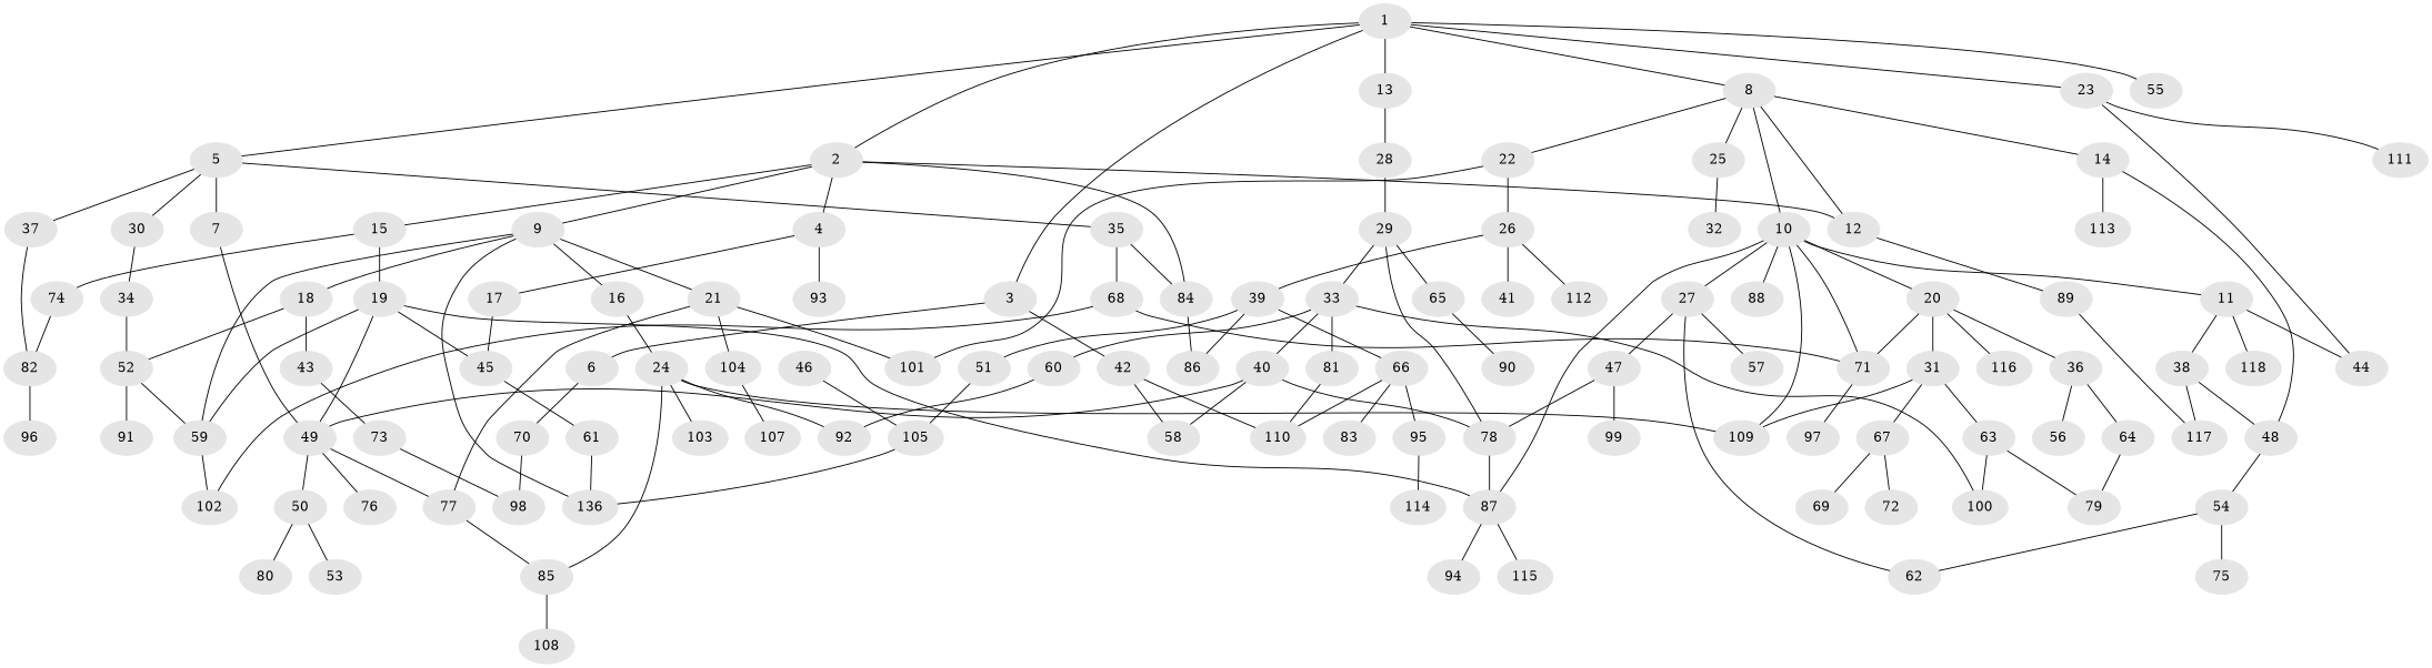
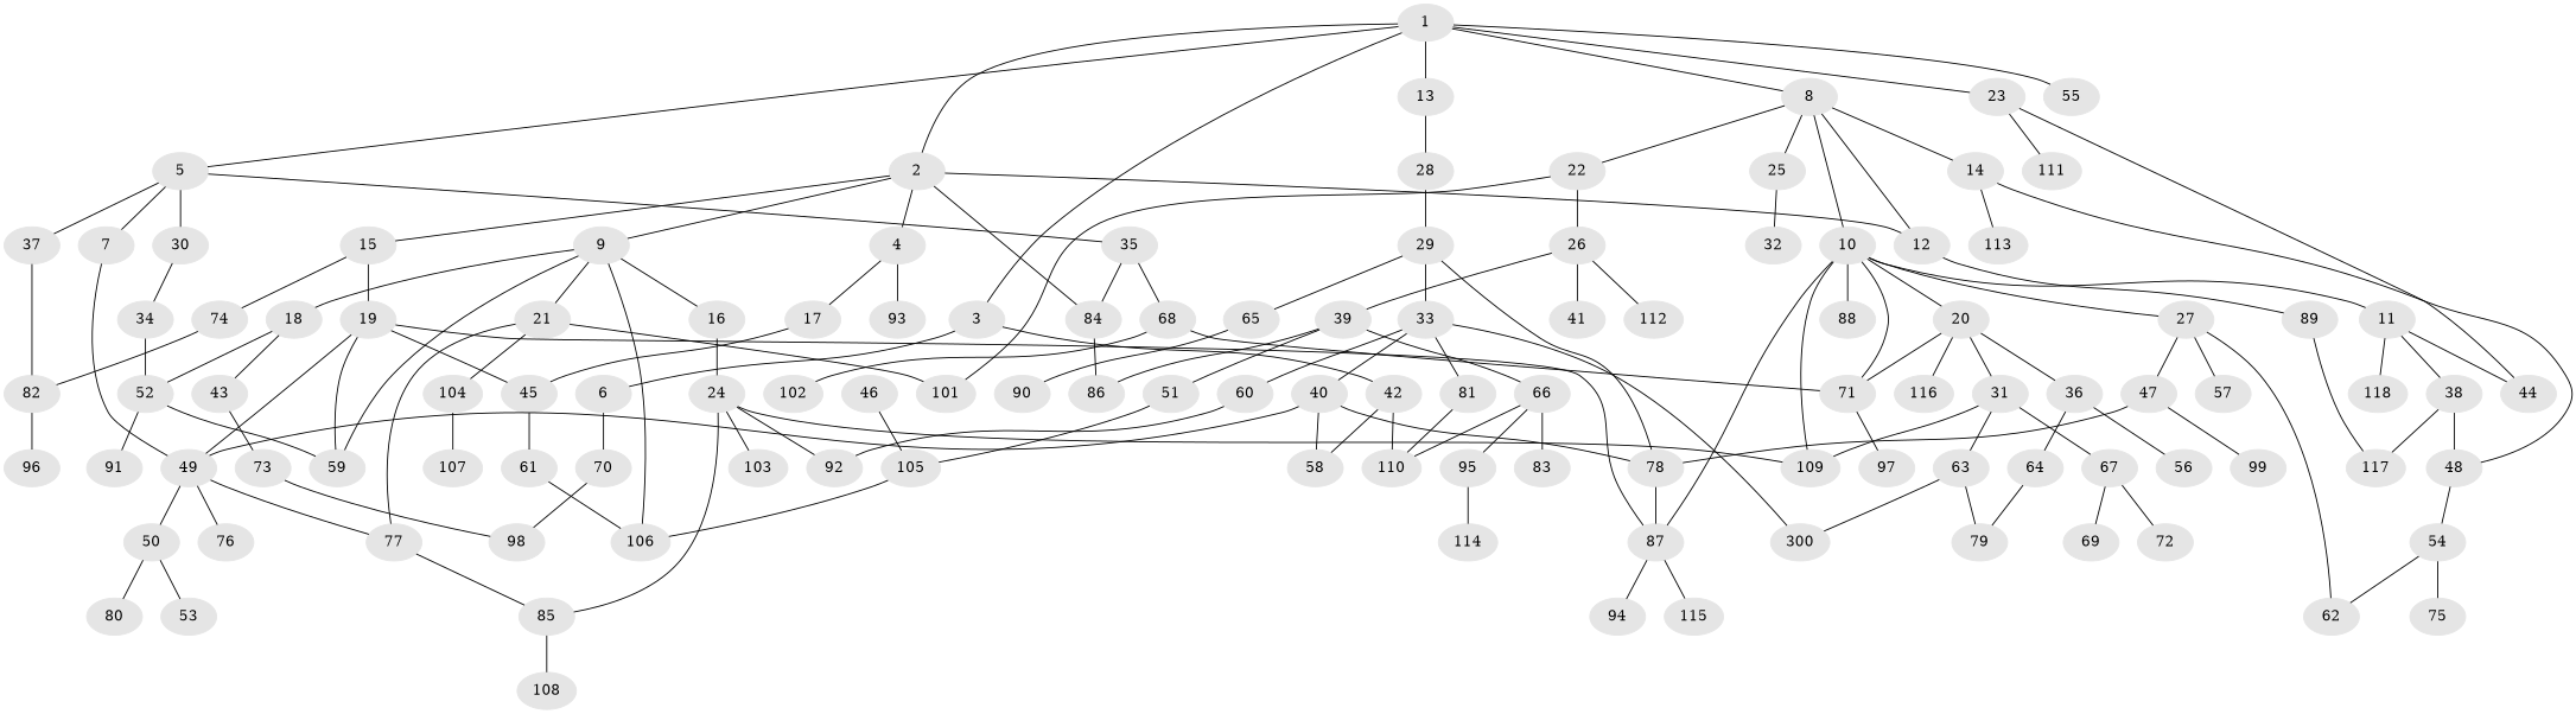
  graph {
    node [color=gray90 style=filled]
    1
    2
    3
    5
    8
    13
    23
    55
    4
    9
    12
    15
    84
    6
    42
    7
    30
    35
    37
    10
    14
    22
    25
    28
    44
    111
    17
    93
    16
    18
    21
    59
-   106 [label=136]
+   106
    89
    19
    74
    86
    70
    58
    110
    45
    49
    34
    68
    82
    98
    77
    50
    76
    11
    20
    27
    71
    87
    88
    109
    48
    113
    101
    26
    32
    24
    43
    52
    104
    102
    38
    118
    31
    36
    116
    47
    57
    62
    97
    94
    115
    117
    29
    54
    85
    92
    103
    61
    73
    91
    63
    67
    56
    64
    107
    39
    41
    112
    46
    105
    108
    51
    66
    78
    99
    33
    65
    40
    60
    81
-   100
+   100 [label=300]
    90
    79
    69
    72
    96
    83
    95
    75
    53
    80
    114
    1 -- 2
    1 -- 3
    1 -- 5
    1 -- 8
    1 -- 13
    1 -- 23
    1 -- 55
    2 -- 4
    2 -- 9
    2 -- 12
    2 -- 15
    2 -- 84
    3 -- 6
    3 -- 42
    5 -- 7
    5 -- 30
    5 -- 35
    5 -- 37
    8 -- 12
    8 -- 10
    8 -- 14
    8 -- 22
    8 -- 25
    13 -- 28
    23 -- 44
    23 -- 111
    4 -- 17
    4 -- 93
    9 -- 16
    9 -- 18
    9 -- 21
    9 -- 59
    9 -- 106
    12 -- 89
    15 -- 19
    15 -- 74
    84 -- 86
    6 -- 70
    42 -- 58
    42 -- 110
    7 -- 49
    30 -- 34
    35 -- 84
    35 -- 68
    37 -- 82
    10 -- 11
    10 -- 20
    10 -- 27
    10 -- 71
    10 -- 87
    10 -- 88
    10 -- 109
    14 -- 48
    14 -- 113
    22 -- 101
    22 -- 26
    25 -- 32
    28 -- 29
    17 -- 45
    16 -- 24
    18 -- 43
    18 -- 52
    21 -- 77
    21 -- 101
    21 -- 104
-   59 -- 102
    89 -- 117
    19 -- 59
    19 -- 45
    19 -- 49
    19 -- 87
    74 -- 82
    70 -- 98
    45 -- 61
    49 -- 77
    49 -- 50
    49 -- 76
    34 -- 52
    68 -- 71
    68 -- 102
    82 -- 96
    77 -- 85
    50 -- 53
    50 -- 80
    11 -- 44
    11 -- 38
    11 -- 118
    20 -- 71
    20 -- 31
    20 -- 36
    20 -- 116
    27 -- 47
    27 -- 57
    27 -- 62
    71 -- 97
    87 -- 94
    87 -- 115
    48 -- 54
    26 -- 39
    26 -- 41
    26 -- 112
    24 -- 109
    24 -- 85
    24 -- 92
    24 -- 103
    43 -- 73
    52 -- 59
    52 -- 91
    104 -- 107
    38 -- 48
    38 -- 117
    31 -- 109
    31 -- 63
    31 -- 67
    36 -- 56
    36 -- 64
    47 -- 78
    47 -- 99
    29 -- 78
    29 -- 33
    29 -- 65
    54 -- 62
    54 -- 75
    85 -- 108
    61 -- 106
    73 -- 98
    63 -- 100
    63 -- 79
    67 -- 69
    67 -- 72
    64 -- 79
    39 -- 86
    39 -- 51
    39 -- 66
    46 -- 105
    105 -- 106
    51 -- 105
    66 -- 110
    66 -- 83
    66 -- 95
    78 -- 87
    33 -- 40
    33 -- 60
    33 -- 81
    33 -- 100
    65 -- 90
    40 -- 58
    40 -- 49
    40 -- 78
    60 -- 92
    81 -- 110
    95 -- 114
  }
